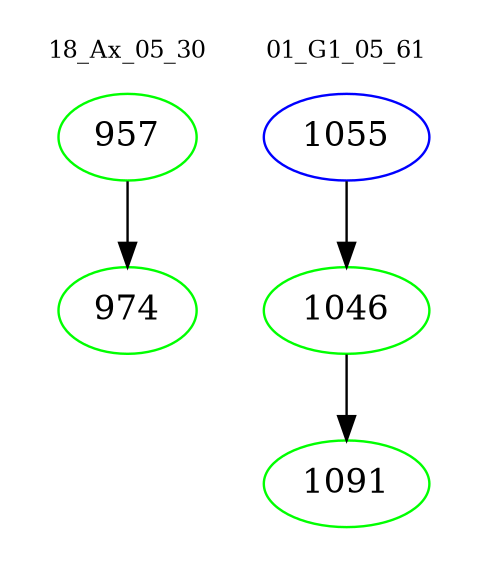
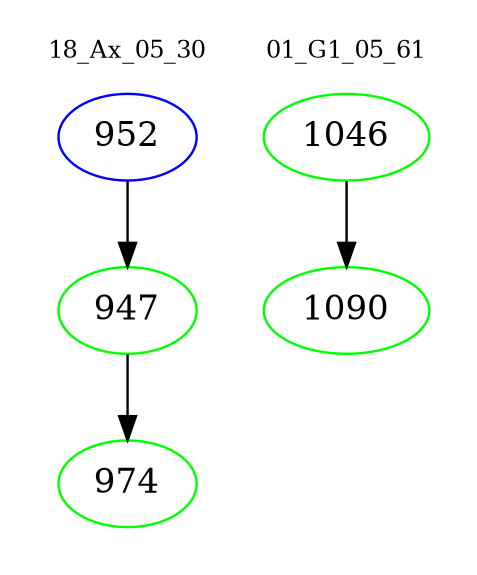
  digraph {
    node [color=green]
    edge [color=black]
-   n2 [label=957]
+   n1 [color=blue label=952]
+   n2 [label=947]
    n3 [label=974]
-   n4 [color=blue label=1055]
    n5 [label=1046]
-   n6 [label=1091]
+   n6 [label=1090]
    subgraph cluster_1 {
      color=white
      fontsize=10
      label="18_Ax_05_30"
+     n1
      n2
      n3
    }
    subgraph cluster_2 {
      color=white
      fontsize=10
      label="01_G1_05_61"
-     n4
      n5
      n6
    }
+   n1 -> n2
    n2 -> n3
-   n4 -> n5
    n5 -> n6
  }
